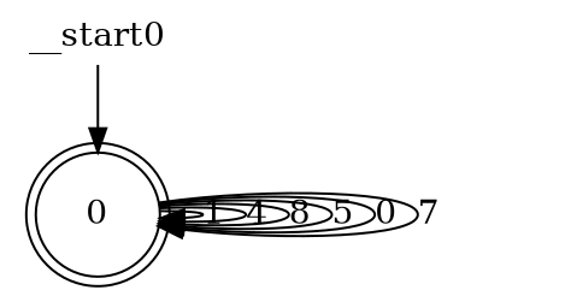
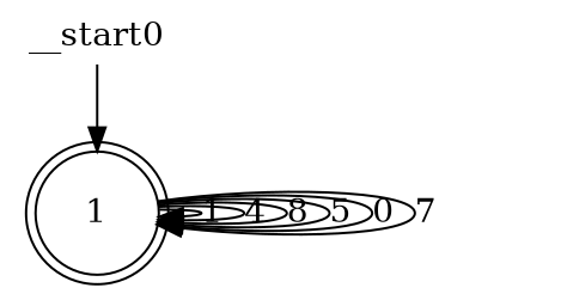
  digraph {
-   n1 [label=0 shape=doublecircle]
+   n1 [label=1 shape=doublecircle]
    __start0 [height=0 shape=none width=0]
    n1 -> n1 [label=1]
    n1 -> n1 [label=4]
    n1 -> n1 [label=8]
    n1 -> n1 [label=5]
    n1 -> n1 [label=0]
    n1 -> n1 [label=7]
    __start0 -> n1
  }
